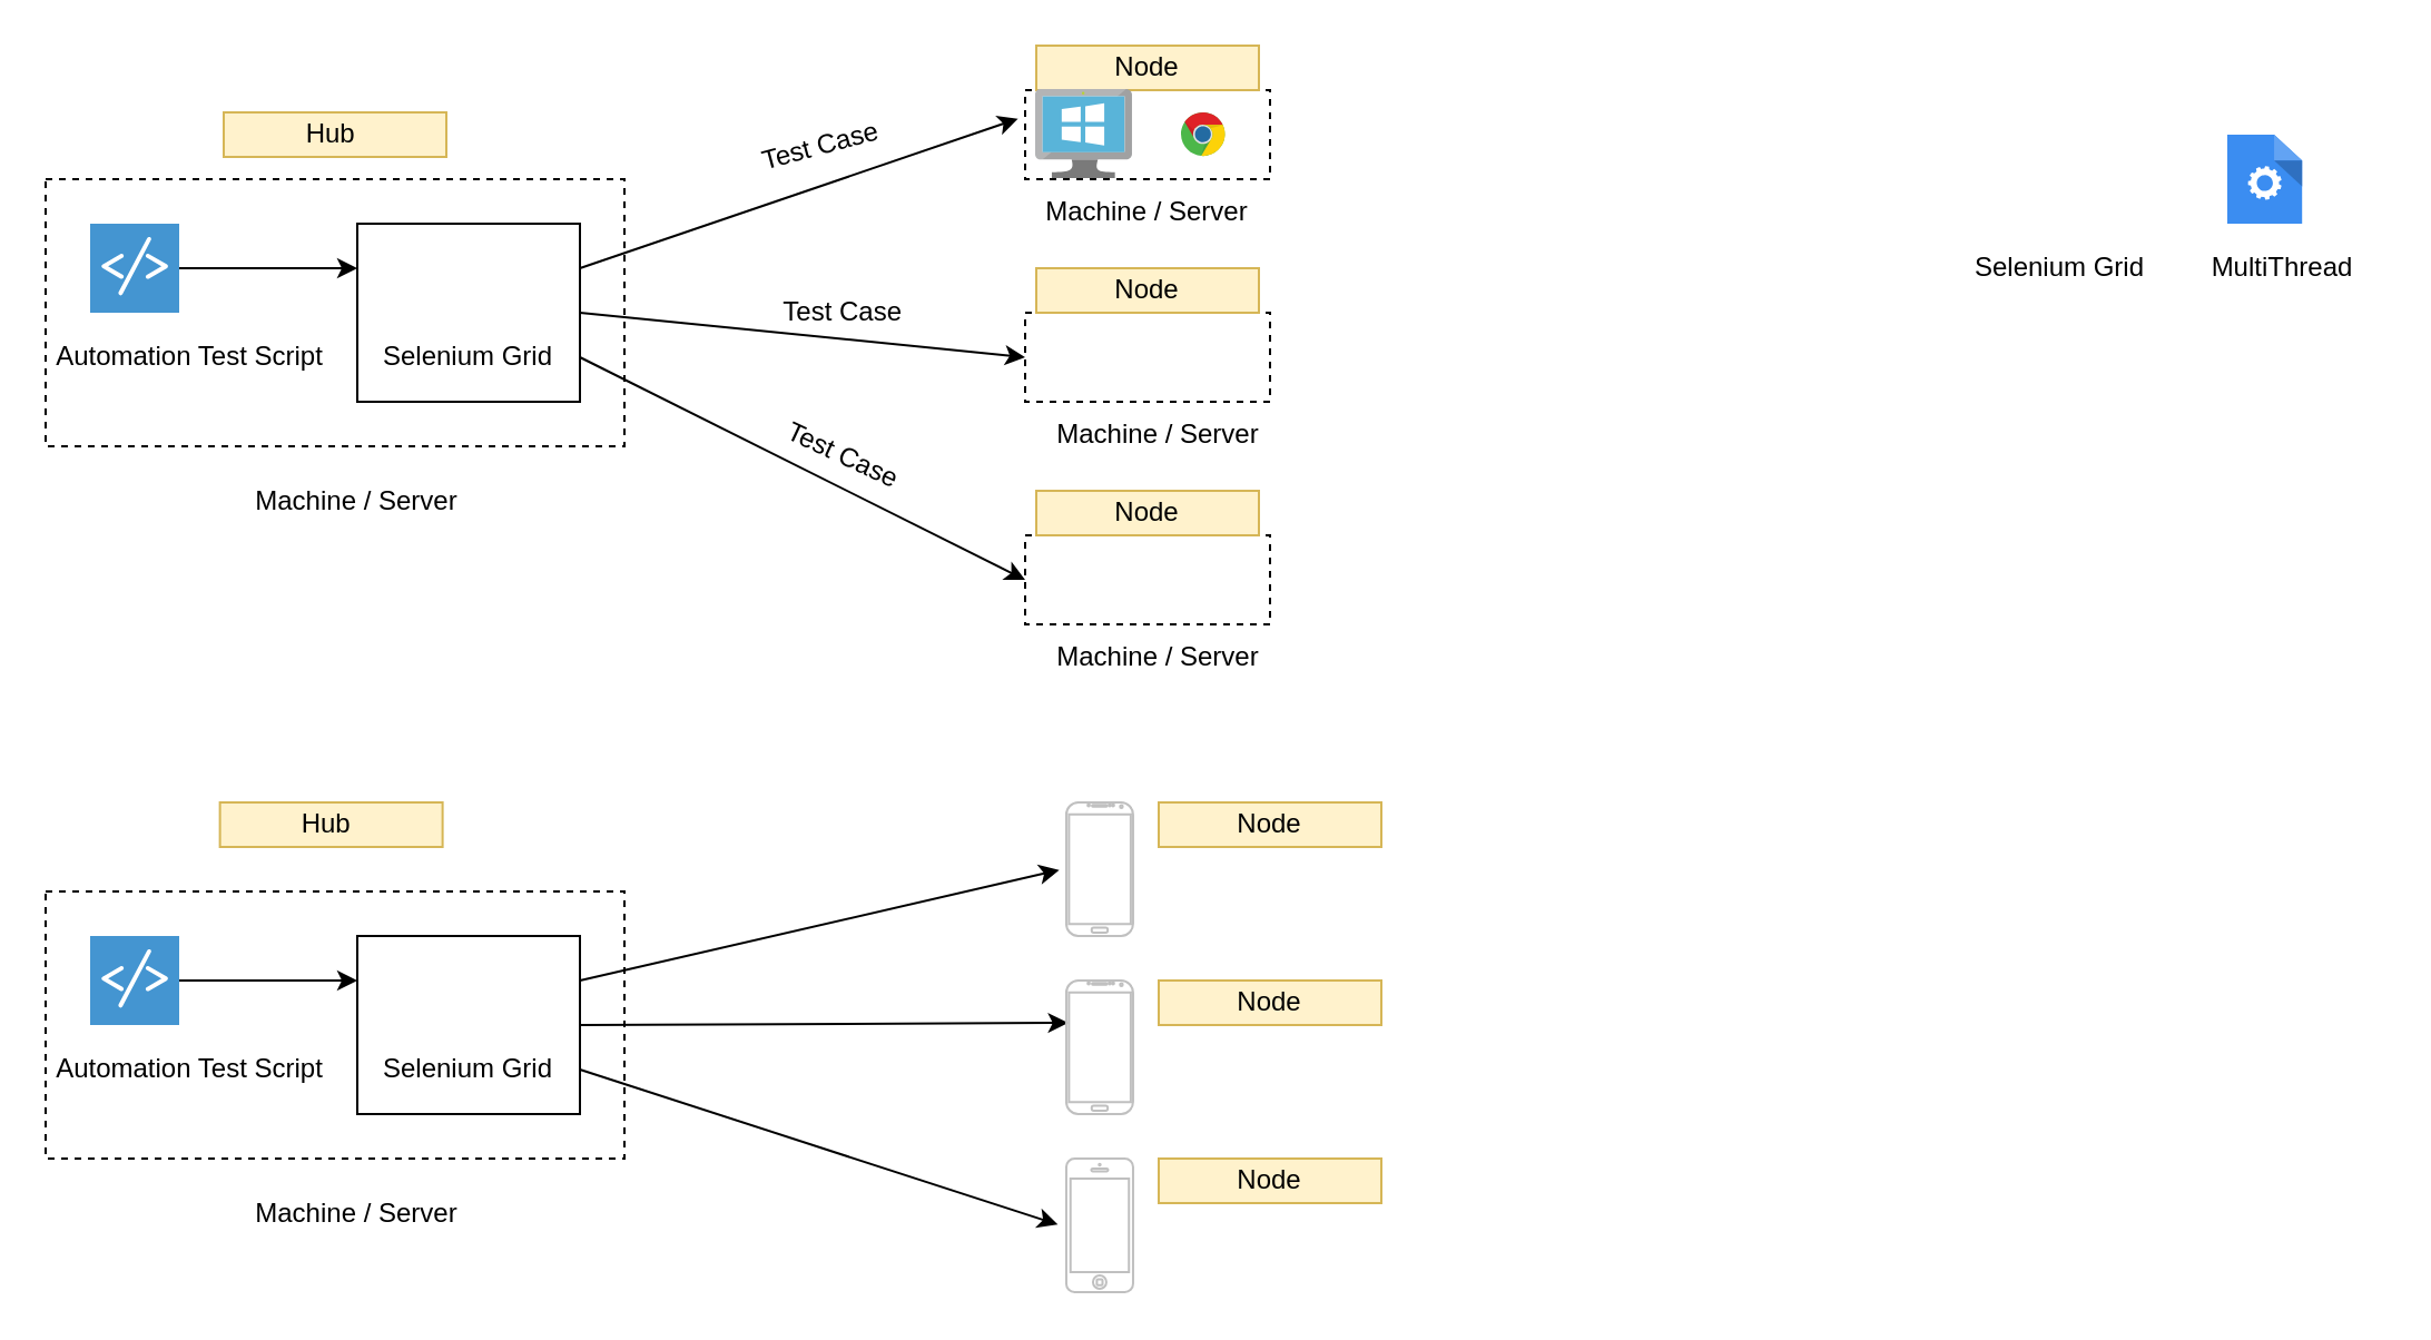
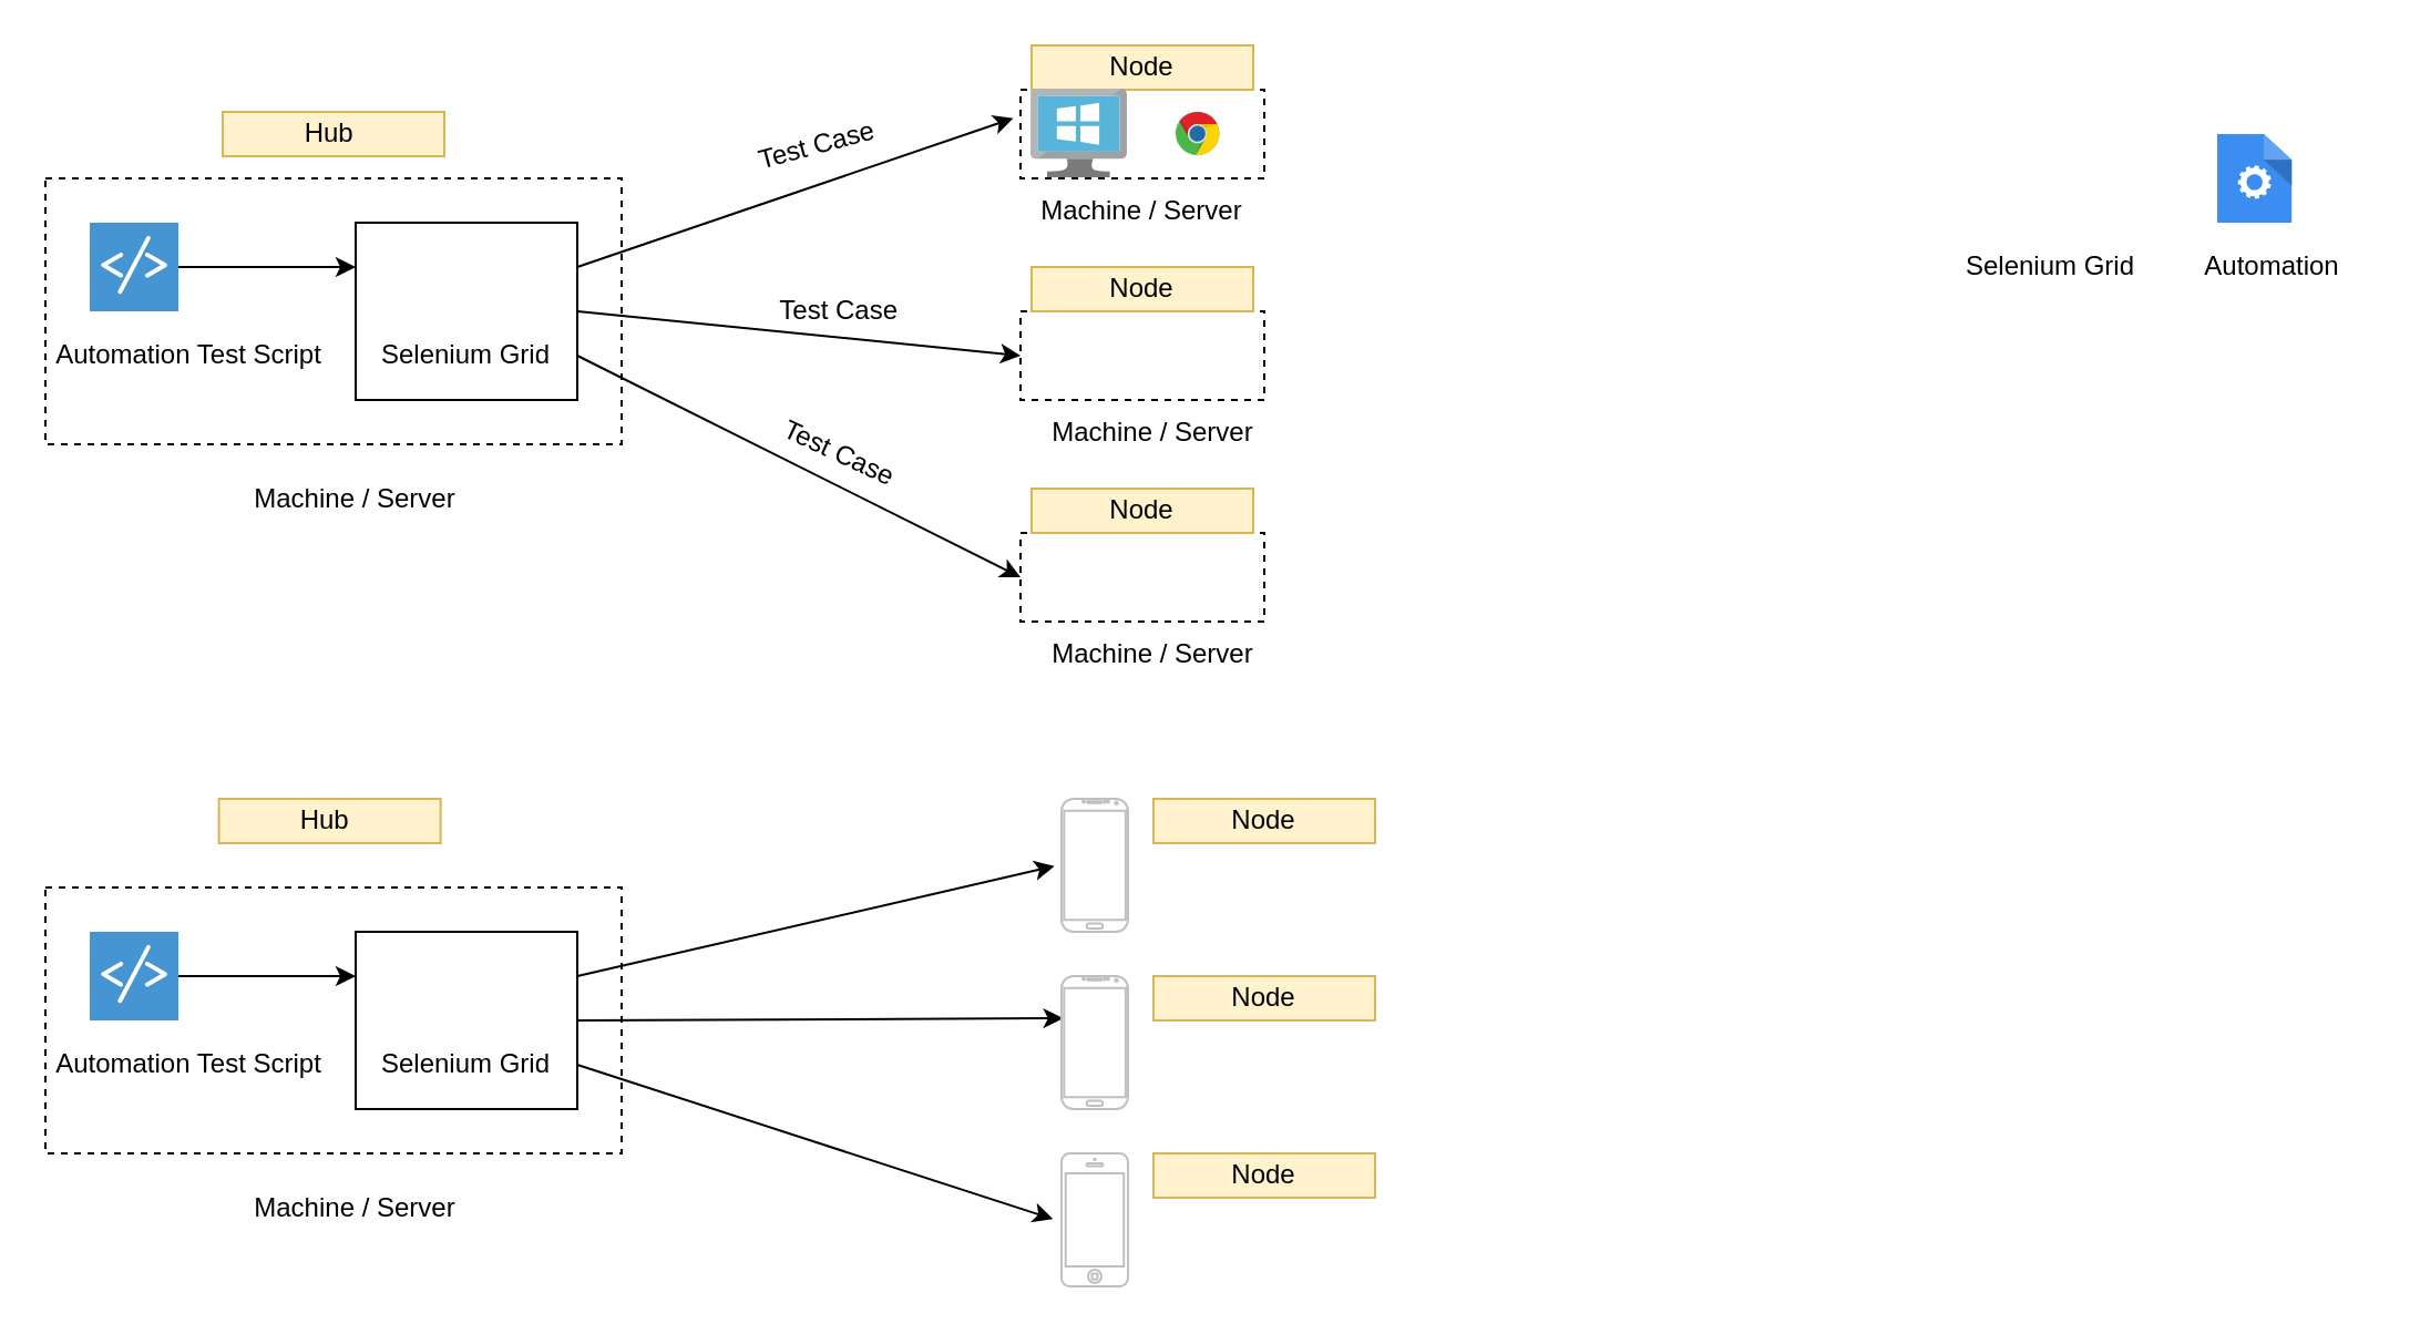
  <mxCell id="0" />
  <mxCell id="1" parent="0" />
  <mxCell id="2" value="" style="rounded=0;whiteSpace=wrap;html=1;fillColor=none;" vertex="1" parent="1"><mxGeometry x="160" y="100" width="100" height="80" as="geometry" /></mxCell>
  <mxCell id="3" value="" style="rounded=0;whiteSpace=wrap;html=1;dashed=1;fillColor=none;" vertex="1" parent="1"><mxGeometry x="460" y="140" width="110" height="40" as="geometry" /></mxCell>
  <mxCell id="4" value="" style="rounded=0;whiteSpace=wrap;html=1;dashed=1;fillColor=none;" vertex="1" parent="1"><mxGeometry x="460" y="40" width="110" height="40" as="geometry" /></mxCell>
  <mxCell id="5" value="" style="rounded=0;whiteSpace=wrap;html=1;fillColor=none;dashed=1;" vertex="1" parent="1"><mxGeometry x="20" y="80" width="260" height="120" as="geometry" /></mxCell>
  <mxCell id="6" value="" style="shadow=0;dashed=0;html=1;strokeColor=none;fillColor=#4495D1;labelPosition=center;verticalLabelPosition=bottom;verticalAlign=top;align=center;outlineConnect=0;shape=mxgraph.veeam.script;" parent="1" vertex="1"><mxGeometry x="40" y="100" width="40" height="40" as="geometry" /></mxCell>
  <mxCell id="7" value="Automation Test Script" style="text;html=1;strokeColor=none;fillColor=none;align=center;verticalAlign=middle;whiteSpace=wrap;rounded=0;" vertex="1" parent="1"><mxGeometry x="20" y="145" width="130" height="30" as="geometry" /></mxCell>
  <mxCell id="8" value="" style="shape=image;verticalLabelPosition=bottom;labelBackgroundColor=#ffffff;verticalAlign=top;aspect=fixed;imageAspect=0;image=https://upload.wikimedia.org/wikipedia/commons/d/d5/Selenium_Logo.png;" vertex="1" parent="1"><mxGeometry x="160" y="100" width="38.31" height="40" as="geometry" /></mxCell>
  <mxCell id="9" value="Hub&amp;nbsp;" style="text;html=1;strokeColor=#d6b656;fillColor=#fff2cc;align=center;verticalAlign=middle;whiteSpace=wrap;rounded=0;" vertex="1" parent="1"><mxGeometry x="100" y="50" width="100" height="20" as="geometry" /></mxCell>
  <mxCell id="10" value="" style="endArrow=classic;html=1;entryX=0;entryY=0.25;entryDx=0;entryDy=0;" edge="1" parent="1" source="6" target="2"><mxGeometry width="50" height="50" relative="1" as="geometry"><mxPoint x="110" y="220" as="sourcePoint" /><mxPoint x="160" y="170" as="targetPoint" /></mxGeometry></mxCell>
  <mxCell id="11" value="Selenium Grid" style="text;html=1;strokeColor=none;fillColor=none;align=center;verticalAlign=middle;whiteSpace=wrap;rounded=0;dashed=1;" vertex="1" parent="1"><mxGeometry x="165" y="145" width="90" height="30" as="geometry" /></mxCell>
  <mxCell id="12" value="Machine / Server" style="text;html=1;strokeColor=none;fillColor=none;align=center;verticalAlign=middle;whiteSpace=wrap;rounded=0;dashed=1;" vertex="1" parent="1"><mxGeometry x="110" y="210" width="100" height="30" as="geometry" /></mxCell>
  <mxCell id="13" value="" style="dashed=0;outlineConnect=0;html=1;align=center;labelPosition=center;verticalLabelPosition=bottom;verticalAlign=top;shape=mxgraph.weblogos.chrome;fillColor=none;" vertex="1" parent="1"><mxGeometry x="530" y="50" width="20" height="20" as="geometry" /></mxCell>
  <mxCell id="14" value="" style="endArrow=classic;html=1;exitX=1;exitY=0.25;exitDx=0;exitDy=0;entryX=-0.029;entryY=0.321;entryDx=0;entryDy=0;entryPerimeter=0;" edge="1" parent="1" source="2" target="4"><mxGeometry width="50" height="50" relative="1" as="geometry"><mxPoint x="330" y="220" as="sourcePoint" /><mxPoint x="380" y="170" as="targetPoint" /></mxGeometry></mxCell>
  <mxCell id="15" value="Node" style="text;html=1;strokeColor=#d6b656;fillColor=#fff2cc;align=center;verticalAlign=middle;whiteSpace=wrap;rounded=0;" vertex="1" parent="1"><mxGeometry x="465" y="20" width="100" height="20" as="geometry" /></mxCell>
  <mxCell id="16" value="Machine / Server" style="text;html=1;strokeColor=none;fillColor=none;align=center;verticalAlign=middle;whiteSpace=wrap;rounded=0;dashed=1;" vertex="1" parent="1"><mxGeometry x="465" y="80" width="100" height="30" as="geometry" /></mxCell>
  <mxCell id="17" value="" style="sketch=0;aspect=fixed;html=1;points=[];align=center;image;fontSize=12;image=img/lib/mscae/VirtualMachineWindows.svg;dashed=1;fillColor=none;" vertex="1" parent="1"><mxGeometry x="465" y="40" width="43.48" height="40" as="geometry" /></mxCell>
  <mxCell id="18" value="" style="shape=image;verticalLabelPosition=bottom;labelBackgroundColor=#ffffff;verticalAlign=top;aspect=fixed;imageAspect=0;image=https://www.shareicon.net/data/2016/06/25/618934_ubuntu_256x256.png;" vertex="1" parent="1"><mxGeometry x="460" y="140" width="40" height="40" as="geometry" /></mxCell>
  <mxCell id="19" value="Machine / Server" style="text;html=1;strokeColor=none;fillColor=none;align=center;verticalAlign=middle;whiteSpace=wrap;rounded=0;dashed=1;" vertex="1" parent="1"><mxGeometry x="470" y="180" width="100" height="30" as="geometry" /></mxCell>
  <mxCell id="20" value="Node" style="text;html=1;strokeColor=#d6b656;fillColor=#fff2cc;align=center;verticalAlign=middle;whiteSpace=wrap;rounded=0;" vertex="1" parent="1"><mxGeometry x="465" y="120" width="100" height="20" as="geometry" /></mxCell>
  <mxCell id="21" value="" style="endArrow=classic;html=1;exitX=1;exitY=0.5;exitDx=0;exitDy=0;entryX=0;entryY=0.5;entryDx=0;entryDy=0;" edge="1" parent="1" source="2" target="18"><mxGeometry width="50" height="50" relative="1" as="geometry"><mxPoint x="270" y="130" as="sourcePoint" /><mxPoint x="440" y="160" as="targetPoint" /></mxGeometry></mxCell>
  <mxCell id="22" value="" style="shape=image;verticalLabelPosition=bottom;labelBackgroundColor=#ffffff;verticalAlign=top;aspect=fixed;imageAspect=0;image=https://design.firefox.com/product-identity/firefox/firefox/firefox-logo.png;" vertex="1" parent="1"><mxGeometry x="530" y="150" width="19.39" height="20" as="geometry" /></mxCell>
  <mxCell id="23" value="" style="rounded=0;whiteSpace=wrap;html=1;dashed=1;fillColor=none;" vertex="1" parent="1"><mxGeometry x="460" y="240" width="110" height="40" as="geometry" /></mxCell>
  <mxCell id="24" value="Machine / Server" style="text;html=1;strokeColor=none;fillColor=none;align=center;verticalAlign=middle;whiteSpace=wrap;rounded=0;dashed=1;" vertex="1" parent="1"><mxGeometry x="470" y="280" width="100" height="30" as="geometry" /></mxCell>
  <mxCell id="25" value="Node" style="text;html=1;strokeColor=#d6b656;fillColor=#fff2cc;align=center;verticalAlign=middle;whiteSpace=wrap;rounded=0;" vertex="1" parent="1"><mxGeometry x="465" y="220" width="100" height="20" as="geometry" /></mxCell>
  <mxCell id="26" value="" style="shape=image;verticalLabelPosition=bottom;labelBackgroundColor=#ffffff;verticalAlign=top;aspect=fixed;imageAspect=0;image=https://cdn-icons-png.flaticon.com/512/6124/6124992.png;" vertex="1" parent="1"><mxGeometry x="530" y="250" width="20" height="20" as="geometry" /></mxCell>
  <mxCell id="27" value="" style="shape=image;verticalLabelPosition=bottom;labelBackgroundColor=#ffffff;verticalAlign=top;aspect=fixed;imageAspect=0;image=https://cdn2.iconfinder.com/data/icons/designer-skills/128/apple-ios-system-platform-os-mac-linux-512.png;" vertex="1" parent="1"><mxGeometry x="460" y="240" width="40" height="40" as="geometry" /></mxCell>
  <mxCell id="28" value="" style="endArrow=classic;html=1;exitX=1;exitY=0.75;exitDx=0;exitDy=0;entryX=0;entryY=0.5;entryDx=0;entryDy=0;" edge="1" parent="1" source="2" target="27"><mxGeometry width="50" height="50" relative="1" as="geometry"><mxPoint x="450" y="280" as="sourcePoint" /><mxPoint x="500" y="230" as="targetPoint" /></mxGeometry></mxCell>
  <mxCell id="29" value="Test Case&amp;nbsp;" style="text;html=1;strokeColor=none;fillColor=none;align=center;verticalAlign=middle;whiteSpace=wrap;rounded=0;dashed=1;rotation=-15;" vertex="1" parent="1"><mxGeometry x="320" y="50" width="100" height="30" as="geometry" /></mxCell>
  <mxCell id="30" value="Test Case&amp;nbsp;" style="text;html=1;strokeColor=none;fillColor=none;align=center;verticalAlign=middle;whiteSpace=wrap;rounded=0;dashed=1;rotation=0;" vertex="1" parent="1"><mxGeometry x="330" y="125" width="100" height="30" as="geometry" /></mxCell>
  <mxCell id="31" value="Test Case&amp;nbsp;" style="text;html=1;strokeColor=none;fillColor=none;align=center;verticalAlign=middle;whiteSpace=wrap;rounded=0;dashed=1;rotation=25;" vertex="1" parent="1"><mxGeometry x="330" y="190" width="100" height="30" as="geometry" /></mxCell>
  <mxCell id="32" value="Selenium Grid" style="text;html=1;strokeColor=none;fillColor=none;align=center;verticalAlign=middle;whiteSpace=wrap;rounded=0;dashed=1;" vertex="1" parent="1"><mxGeometry x="880" y="105" width="90" height="30" as="geometry" /></mxCell>
  <mxCell id="33" value="" style="shape=image;verticalLabelPosition=bottom;labelBackgroundColor=#ffffff;verticalAlign=top;aspect=fixed;imageAspect=0;image=https://upload.wikimedia.org/wikipedia/commons/d/d5/Selenium_Logo.png;" vertex="1" parent="1"><mxGeometry x="880" y="60" width="38.31" height="40" as="geometry" /></mxCell>
- <mxCell id="34" value="MultiThread" style="text;html=1;strokeColor=none;fillColor=none;align=center;verticalAlign=middle;whiteSpace=wrap;rounded=0;dashed=1;" vertex="1" parent="1"><mxGeometry x="980" y="105" width="90" height="30" as="geometry" /></mxCell>
+ <mxCell id="34" value="Automation" style="text;html=1;strokeColor=none;fillColor=none;align=center;verticalAlign=middle;whiteSpace=wrap;rounded=0;dashed=1;" vertex="1" parent="1"><mxGeometry x="980" y="105" width="90" height="30" as="geometry" /></mxCell>
  <mxCell id="35" value="" style="sketch=0;html=1;aspect=fixed;strokeColor=none;shadow=0;align=center;verticalAlign=top;fillColor=#3B8DF1;shape=mxgraph.gcp2.process;dashed=1;" vertex="1" parent="1"><mxGeometry x="1000" y="60" width="33.6" height="40" as="geometry" /></mxCell>
  <mxCell id="36" value="" style="rounded=0;whiteSpace=wrap;html=1;fillColor=none;" vertex="1" parent="1"><mxGeometry x="160" y="420" width="100" height="80" as="geometry" /></mxCell>
  <mxCell id="37" value="" style="rounded=0;whiteSpace=wrap;html=1;fillColor=none;dashed=1;" vertex="1" parent="1"><mxGeometry x="20" y="400" width="260" height="120" as="geometry" /></mxCell>
  <mxCell id="38" value="" style="shadow=0;dashed=0;html=1;strokeColor=none;fillColor=#4495D1;labelPosition=center;verticalLabelPosition=bottom;verticalAlign=top;align=center;outlineConnect=0;shape=mxgraph.veeam.script;" vertex="1" parent="1"><mxGeometry x="40" y="420" width="40" height="40" as="geometry" /></mxCell>
  <mxCell id="39" value="Automation Test Script" style="text;html=1;strokeColor=none;fillColor=none;align=center;verticalAlign=middle;whiteSpace=wrap;rounded=0;" vertex="1" parent="1"><mxGeometry x="20" y="465" width="130" height="30" as="geometry" /></mxCell>
  <mxCell id="40" value="" style="shape=image;verticalLabelPosition=bottom;labelBackgroundColor=#ffffff;verticalAlign=top;aspect=fixed;imageAspect=0;image=https://upload.wikimedia.org/wikipedia/commons/d/d5/Selenium_Logo.png;" vertex="1" parent="1"><mxGeometry x="160" y="420" width="38.31" height="40" as="geometry" /></mxCell>
  <mxCell id="41" value="Hub&amp;nbsp;" style="text;html=1;strokeColor=#d6b656;fillColor=#fff2cc;align=center;verticalAlign=middle;whiteSpace=wrap;rounded=0;" vertex="1" parent="1"><mxGeometry x="98.31" y="360" width="100" height="20" as="geometry" /></mxCell>
  <mxCell id="42" value="" style="endArrow=classic;html=1;entryX=0;entryY=0.25;entryDx=0;entryDy=0;" edge="1" parent="1" source="38" target="36"><mxGeometry width="50" height="50" relative="1" as="geometry"><mxPoint x="110" y="540" as="sourcePoint" /><mxPoint x="160" y="490" as="targetPoint" /></mxGeometry></mxCell>
  <mxCell id="43" value="Selenium Grid" style="text;html=1;strokeColor=none;fillColor=none;align=center;verticalAlign=middle;whiteSpace=wrap;rounded=0;dashed=1;" vertex="1" parent="1"><mxGeometry x="165" y="465" width="90" height="30" as="geometry" /></mxCell>
  <mxCell id="44" value="Machine / Server" style="text;html=1;strokeColor=none;fillColor=none;align=center;verticalAlign=middle;whiteSpace=wrap;rounded=0;dashed=1;" vertex="1" parent="1"><mxGeometry x="110" y="530" width="100" height="30" as="geometry" /></mxCell>
  <mxCell id="45" value="" style="endArrow=classic;html=1;exitX=1;exitY=0.25;exitDx=0;exitDy=0;entryX=-0.105;entryY=0.506;entryDx=0;entryDy=0;entryPerimeter=0;" edge="1" parent="1" source="36" target="51"><mxGeometry width="50" height="50" relative="1" as="geometry"><mxPoint x="330" y="540" as="sourcePoint" /><mxPoint x="456.81" y="372.84" as="targetPoint" /></mxGeometry></mxCell>
  <mxCell id="46" value="Node" style="text;html=1;strokeColor=#d6b656;fillColor=#fff2cc;align=center;verticalAlign=middle;whiteSpace=wrap;rounded=0;" vertex="1" parent="1"><mxGeometry x="520" y="360" width="100" height="20" as="geometry" /></mxCell>
  <mxCell id="47" value="Node" style="text;html=1;strokeColor=#d6b656;fillColor=#fff2cc;align=center;verticalAlign=middle;whiteSpace=wrap;rounded=0;" vertex="1" parent="1"><mxGeometry x="520" y="440" width="100" height="20" as="geometry" /></mxCell>
  <mxCell id="48" value="" style="endArrow=classic;html=1;exitX=1;exitY=0.5;exitDx=0;exitDy=0;entryX=0.028;entryY=0.317;entryDx=0;entryDy=0;entryPerimeter=0;" edge="1" parent="1" source="36" target="53"><mxGeometry width="50" height="50" relative="1" as="geometry"><mxPoint x="270" y="450" as="sourcePoint" /><mxPoint x="460" y="480" as="targetPoint" /></mxGeometry></mxCell>
  <mxCell id="49" value="Node" style="text;html=1;strokeColor=#d6b656;fillColor=#fff2cc;align=center;verticalAlign=middle;whiteSpace=wrap;rounded=0;" vertex="1" parent="1"><mxGeometry x="520" y="520" width="100" height="20" as="geometry" /></mxCell>
  <mxCell id="50" value="" style="endArrow=classic;html=1;exitX=1;exitY=0.75;exitDx=0;exitDy=0;entryX=-0.127;entryY=0.494;entryDx=0;entryDy=0;entryPerimeter=0;" edge="1" parent="1" source="36" target="55"><mxGeometry width="50" height="50" relative="1" as="geometry"><mxPoint x="450" y="600" as="sourcePoint" /><mxPoint x="460" y="580" as="targetPoint" /></mxGeometry></mxCell>
  <mxCell id="51" value="" style="verticalLabelPosition=bottom;verticalAlign=top;html=1;shadow=0;dashed=0;strokeWidth=1;shape=mxgraph.android.phone2;strokeColor=#c0c0c0;fillColor=none;" vertex="1" parent="1"><mxGeometry x="478.48" y="360" width="30" height="60" as="geometry" /></mxCell>
  <mxCell id="52" value="" style="shape=image;verticalLabelPosition=bottom;labelBackgroundColor=#ffffff;verticalAlign=top;aspect=fixed;imageAspect=0;image=https://styles.redditmedia.com/t5_wij63/styles/communityIcon_kdltvuvd05h41.png;" vertex="1" parent="1"><mxGeometry x="483.48" y="380" width="20" height="20" as="geometry" /></mxCell>
  <mxCell id="53" value="" style="verticalLabelPosition=bottom;verticalAlign=top;html=1;shadow=0;dashed=0;strokeWidth=1;shape=mxgraph.android.phone2;strokeColor=#c0c0c0;fillColor=none;" vertex="1" parent="1"><mxGeometry x="478.48" y="440" width="30" height="60" as="geometry" /></mxCell>
  <mxCell id="54" value="" style="shape=image;verticalLabelPosition=bottom;labelBackgroundColor=#ffffff;verticalAlign=top;aspect=fixed;imageAspect=0;image=https://styles.redditmedia.com/t5_wij63/styles/communityIcon_kdltvuvd05h41.png;" vertex="1" parent="1"><mxGeometry x="483.48" y="465" width="20" height="20" as="geometry" /></mxCell>
  <mxCell id="55" value="" style="html=1;verticalLabelPosition=bottom;labelBackgroundColor=#ffffff;verticalAlign=top;shadow=0;dashed=0;strokeWidth=1;shape=mxgraph.ios7.misc.iphone;strokeColor=#c0c0c0;fillColor=none;" vertex="1" parent="1"><mxGeometry x="478.48" y="520" width="30" height="60" as="geometry" /></mxCell>
  <mxCell id="56" value="" style="shape=image;verticalLabelPosition=bottom;labelBackgroundColor=#ffffff;verticalAlign=top;aspect=fixed;imageAspect=0;image=https://cdn2.iconfinder.com/data/icons/designer-skills/128/apple-ios-system-platform-os-mac-linux-512.png;" vertex="1" parent="1"><mxGeometry x="483.48" y="540" width="20" height="20" as="geometry" /></mxCell>
